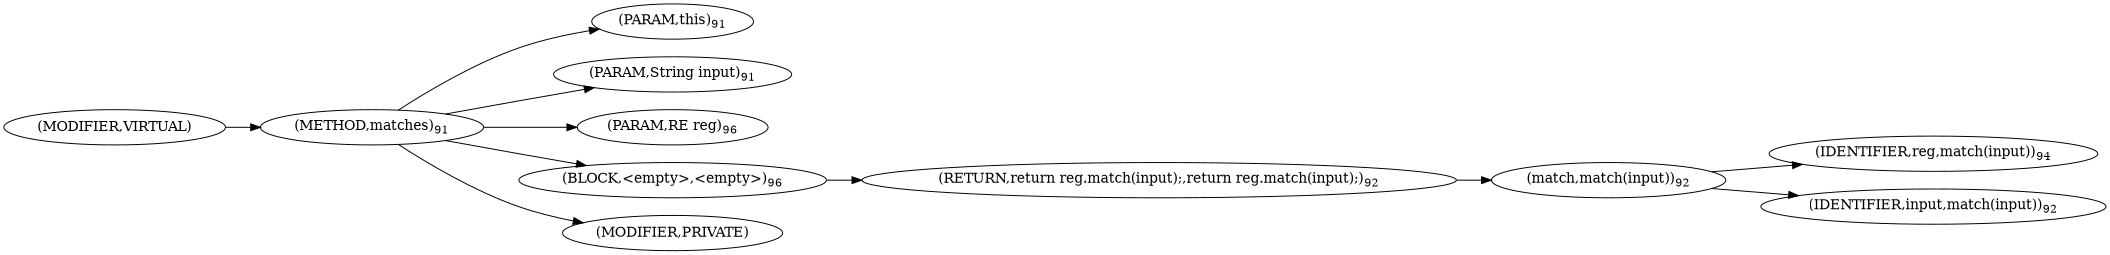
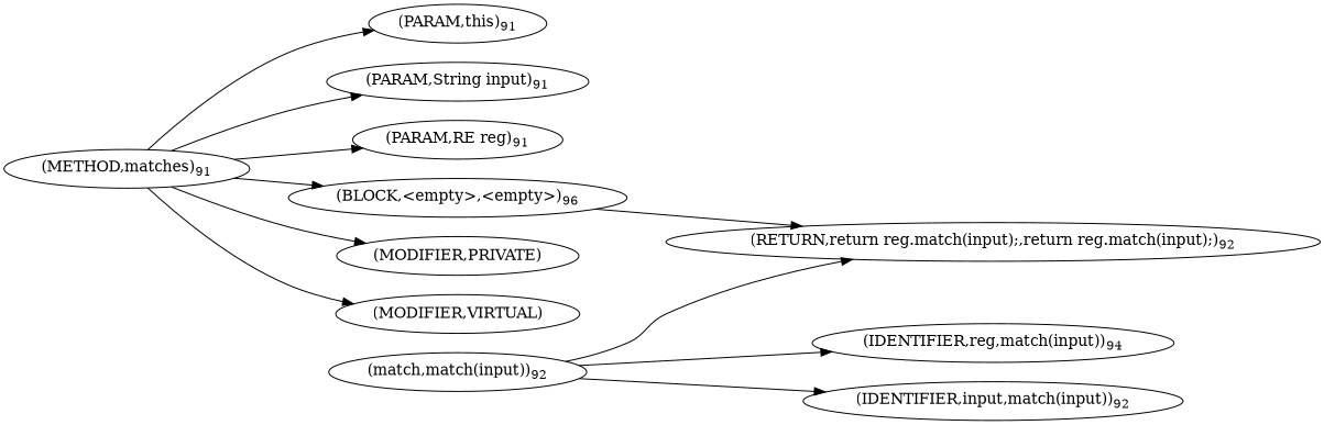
  digraph {
    rankdir=LR
    n1 [label=<(METHOD,matches)<SUB>91</SUB>>]
    n2 [label=<(PARAM,this)<SUB>91</SUB>>]
    n3 [label=<(PARAM,String input)<SUB>91</SUB>>]
-   n4 [label=<(PARAM,RE reg)<SUB>96</SUB>>]
+   n4 [label=<(PARAM,RE reg)<SUB>91</SUB>>]
    n5 [label=<(BLOCK,&lt;empty&gt;,&lt;empty&gt;)<SUB>96</SUB>>]
    n6 [label=<(MODIFIER,PRIVATE)>]
    n7 [label=<(MODIFIER,VIRTUAL)>]
    n8 [label=<(RETURN,return reg.match(input);,return reg.match(input);)<SUB>92</SUB>>]
    n9 [label=<(match,match(input))<SUB>92</SUB>>]
    n10 [label=<(IDENTIFIER,reg,match(input))<SUB>94</SUB>>]
    n11 [label=<(IDENTIFIER,input,match(input))<SUB>92</SUB>>]
    n1 -> n2
    n1 -> n3
    n1 -> n4
    n1 -> n5
    n1 -> n6
-   n7 -> n1
+   n1 -> n7
    n5 -> n8
-   n8 -> n9
+   n9 -> n8
    n9 -> n10
    n9 -> n11
  }
